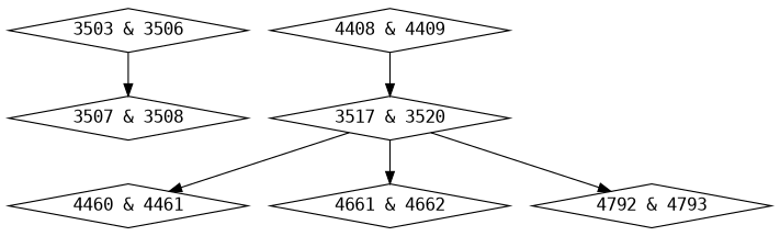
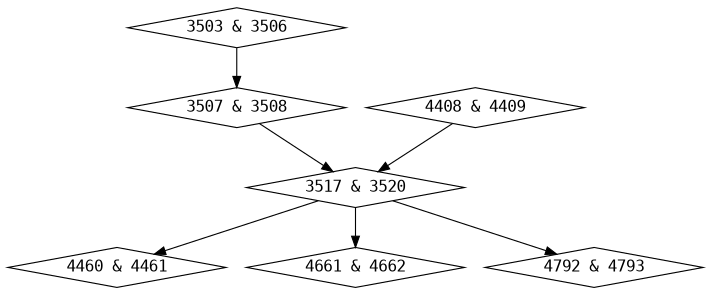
  digraph {
    fontname="DejaVu Sans Mono"
    node [fontname="DejaVu Sans Mono" shape=diamond]
    edge [fontname="DejaVu Sans Mono"]
    n1 [label="3503 & 3506"]
    n2 [label="3507 & 3508"]
    n3 [label="3517 & 3520"]
    n4 [label="4460 & 4461"]
    n5 [label="4661 & 4662"]
    n6 [label="4792 & 4793"]
    n7 [label="4408 & 4409"]
    n1 -> n2
+   n2 -> n3
    n3 -> n4
    n3 -> n5
    n3 -> n6
    n7 -> n3
  }
